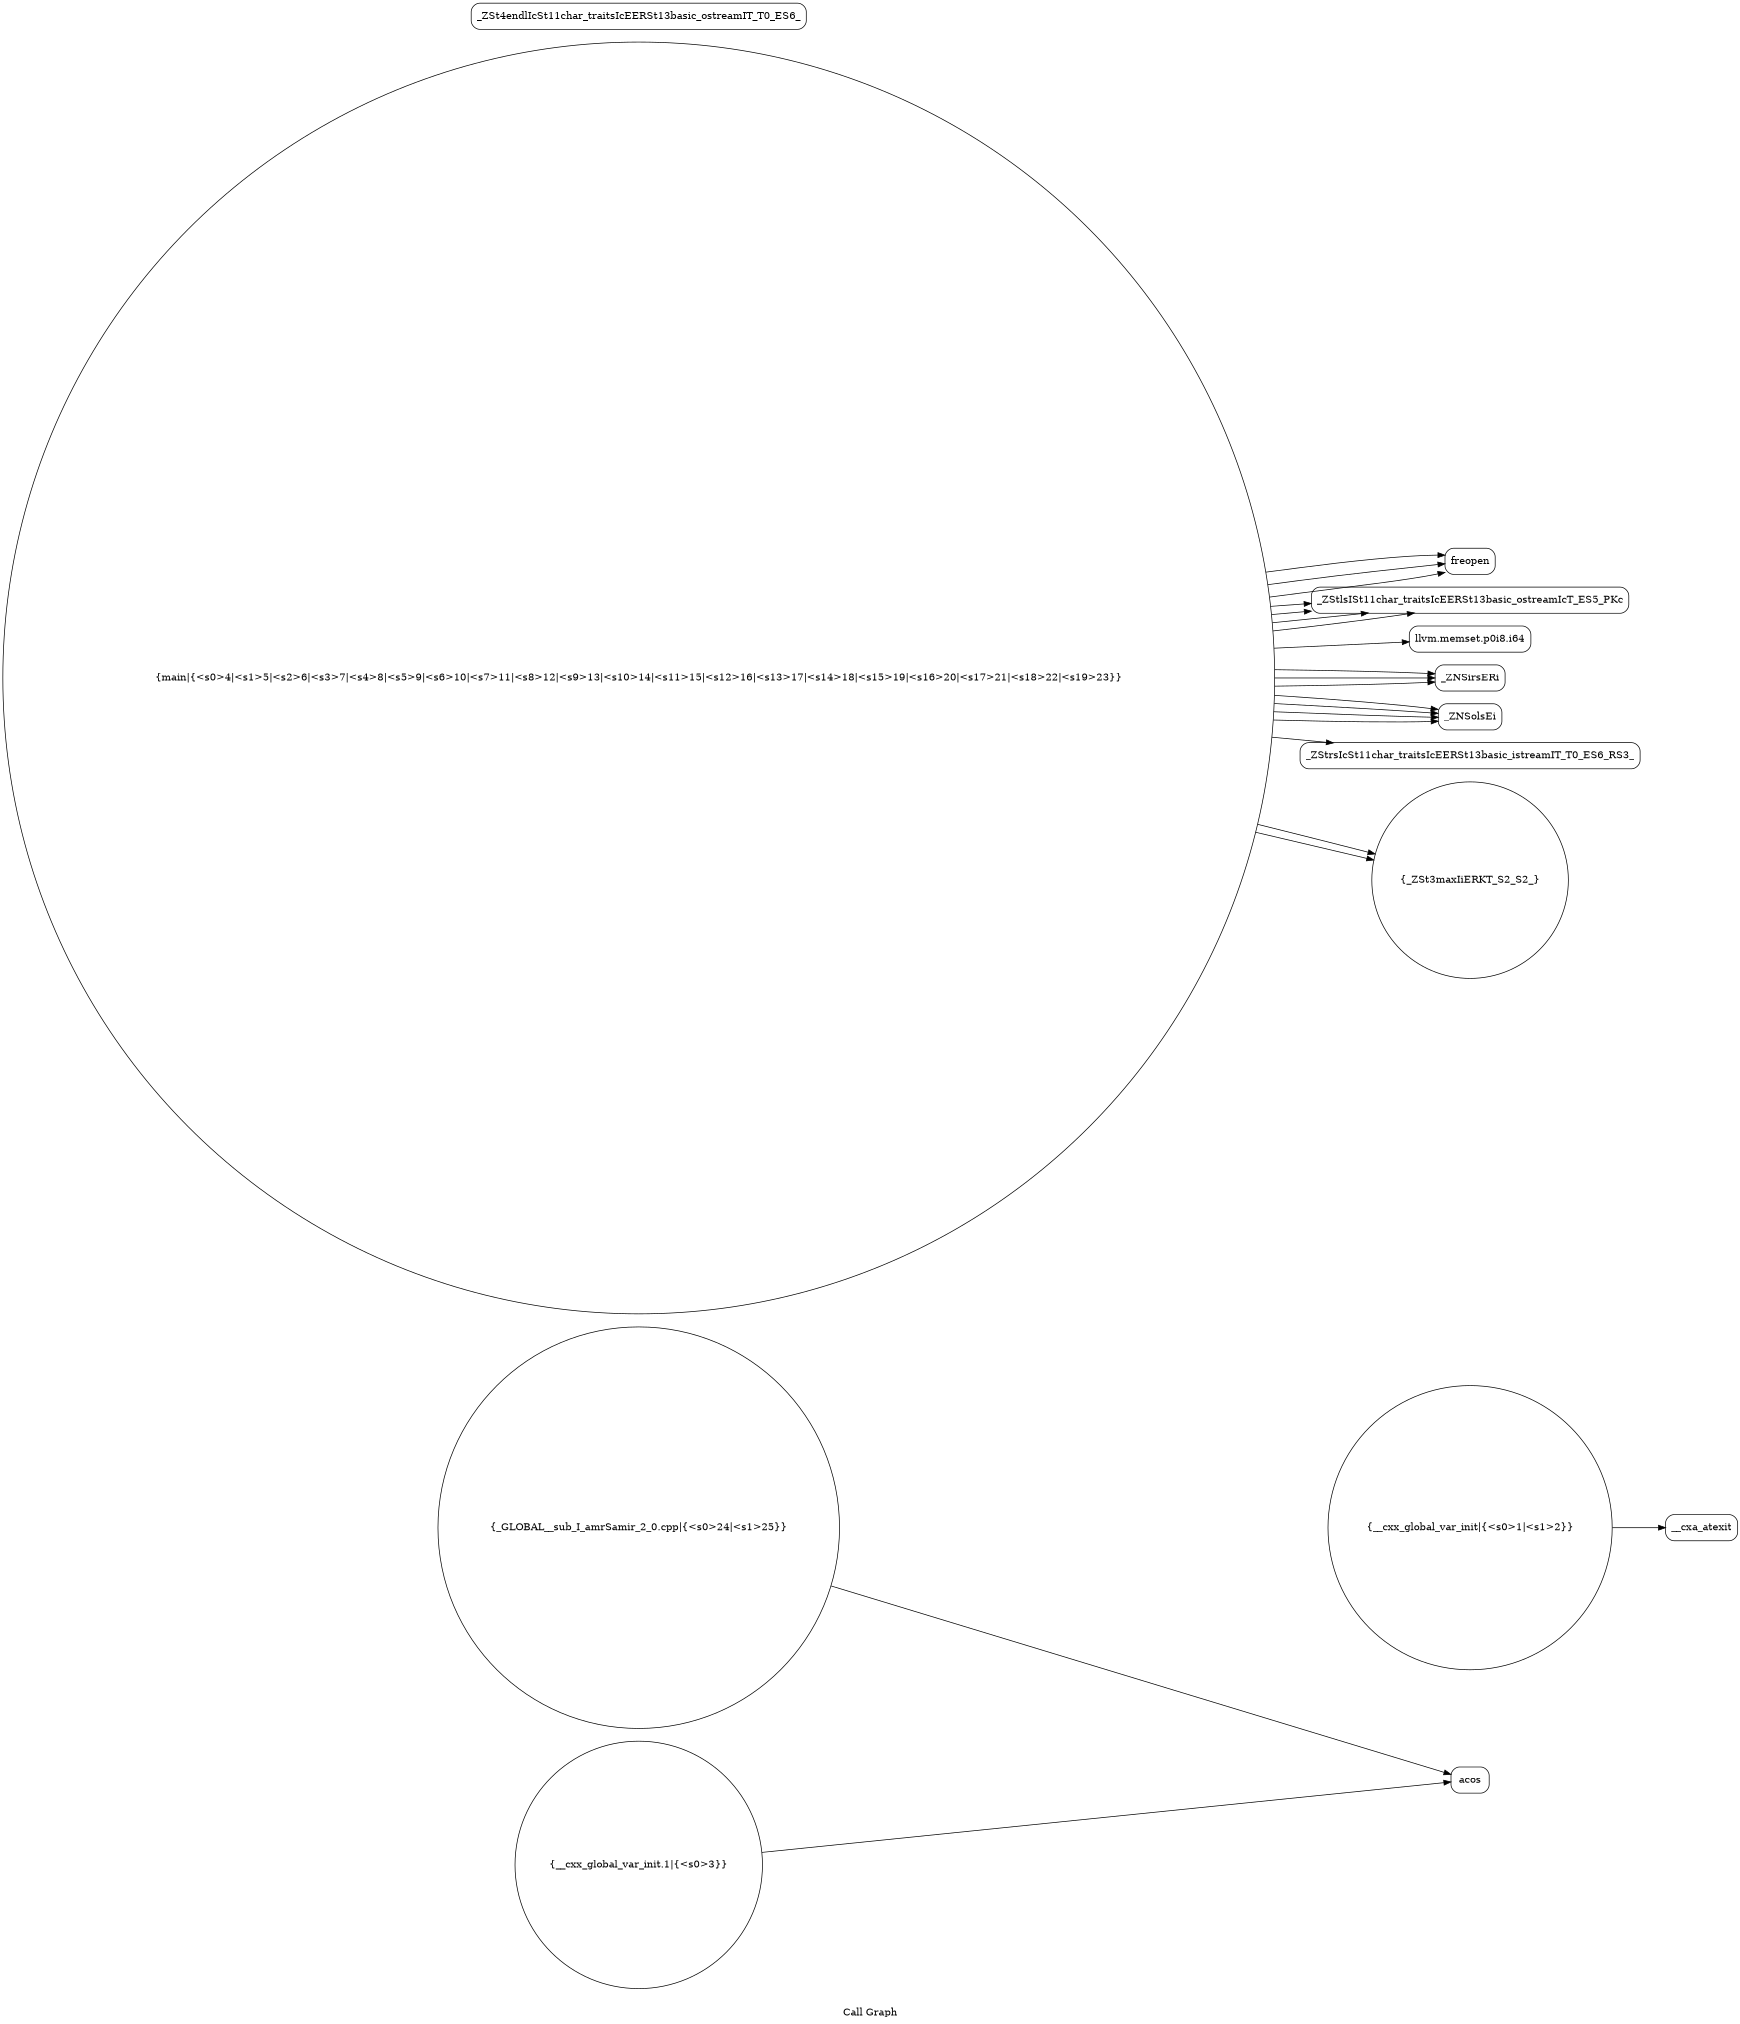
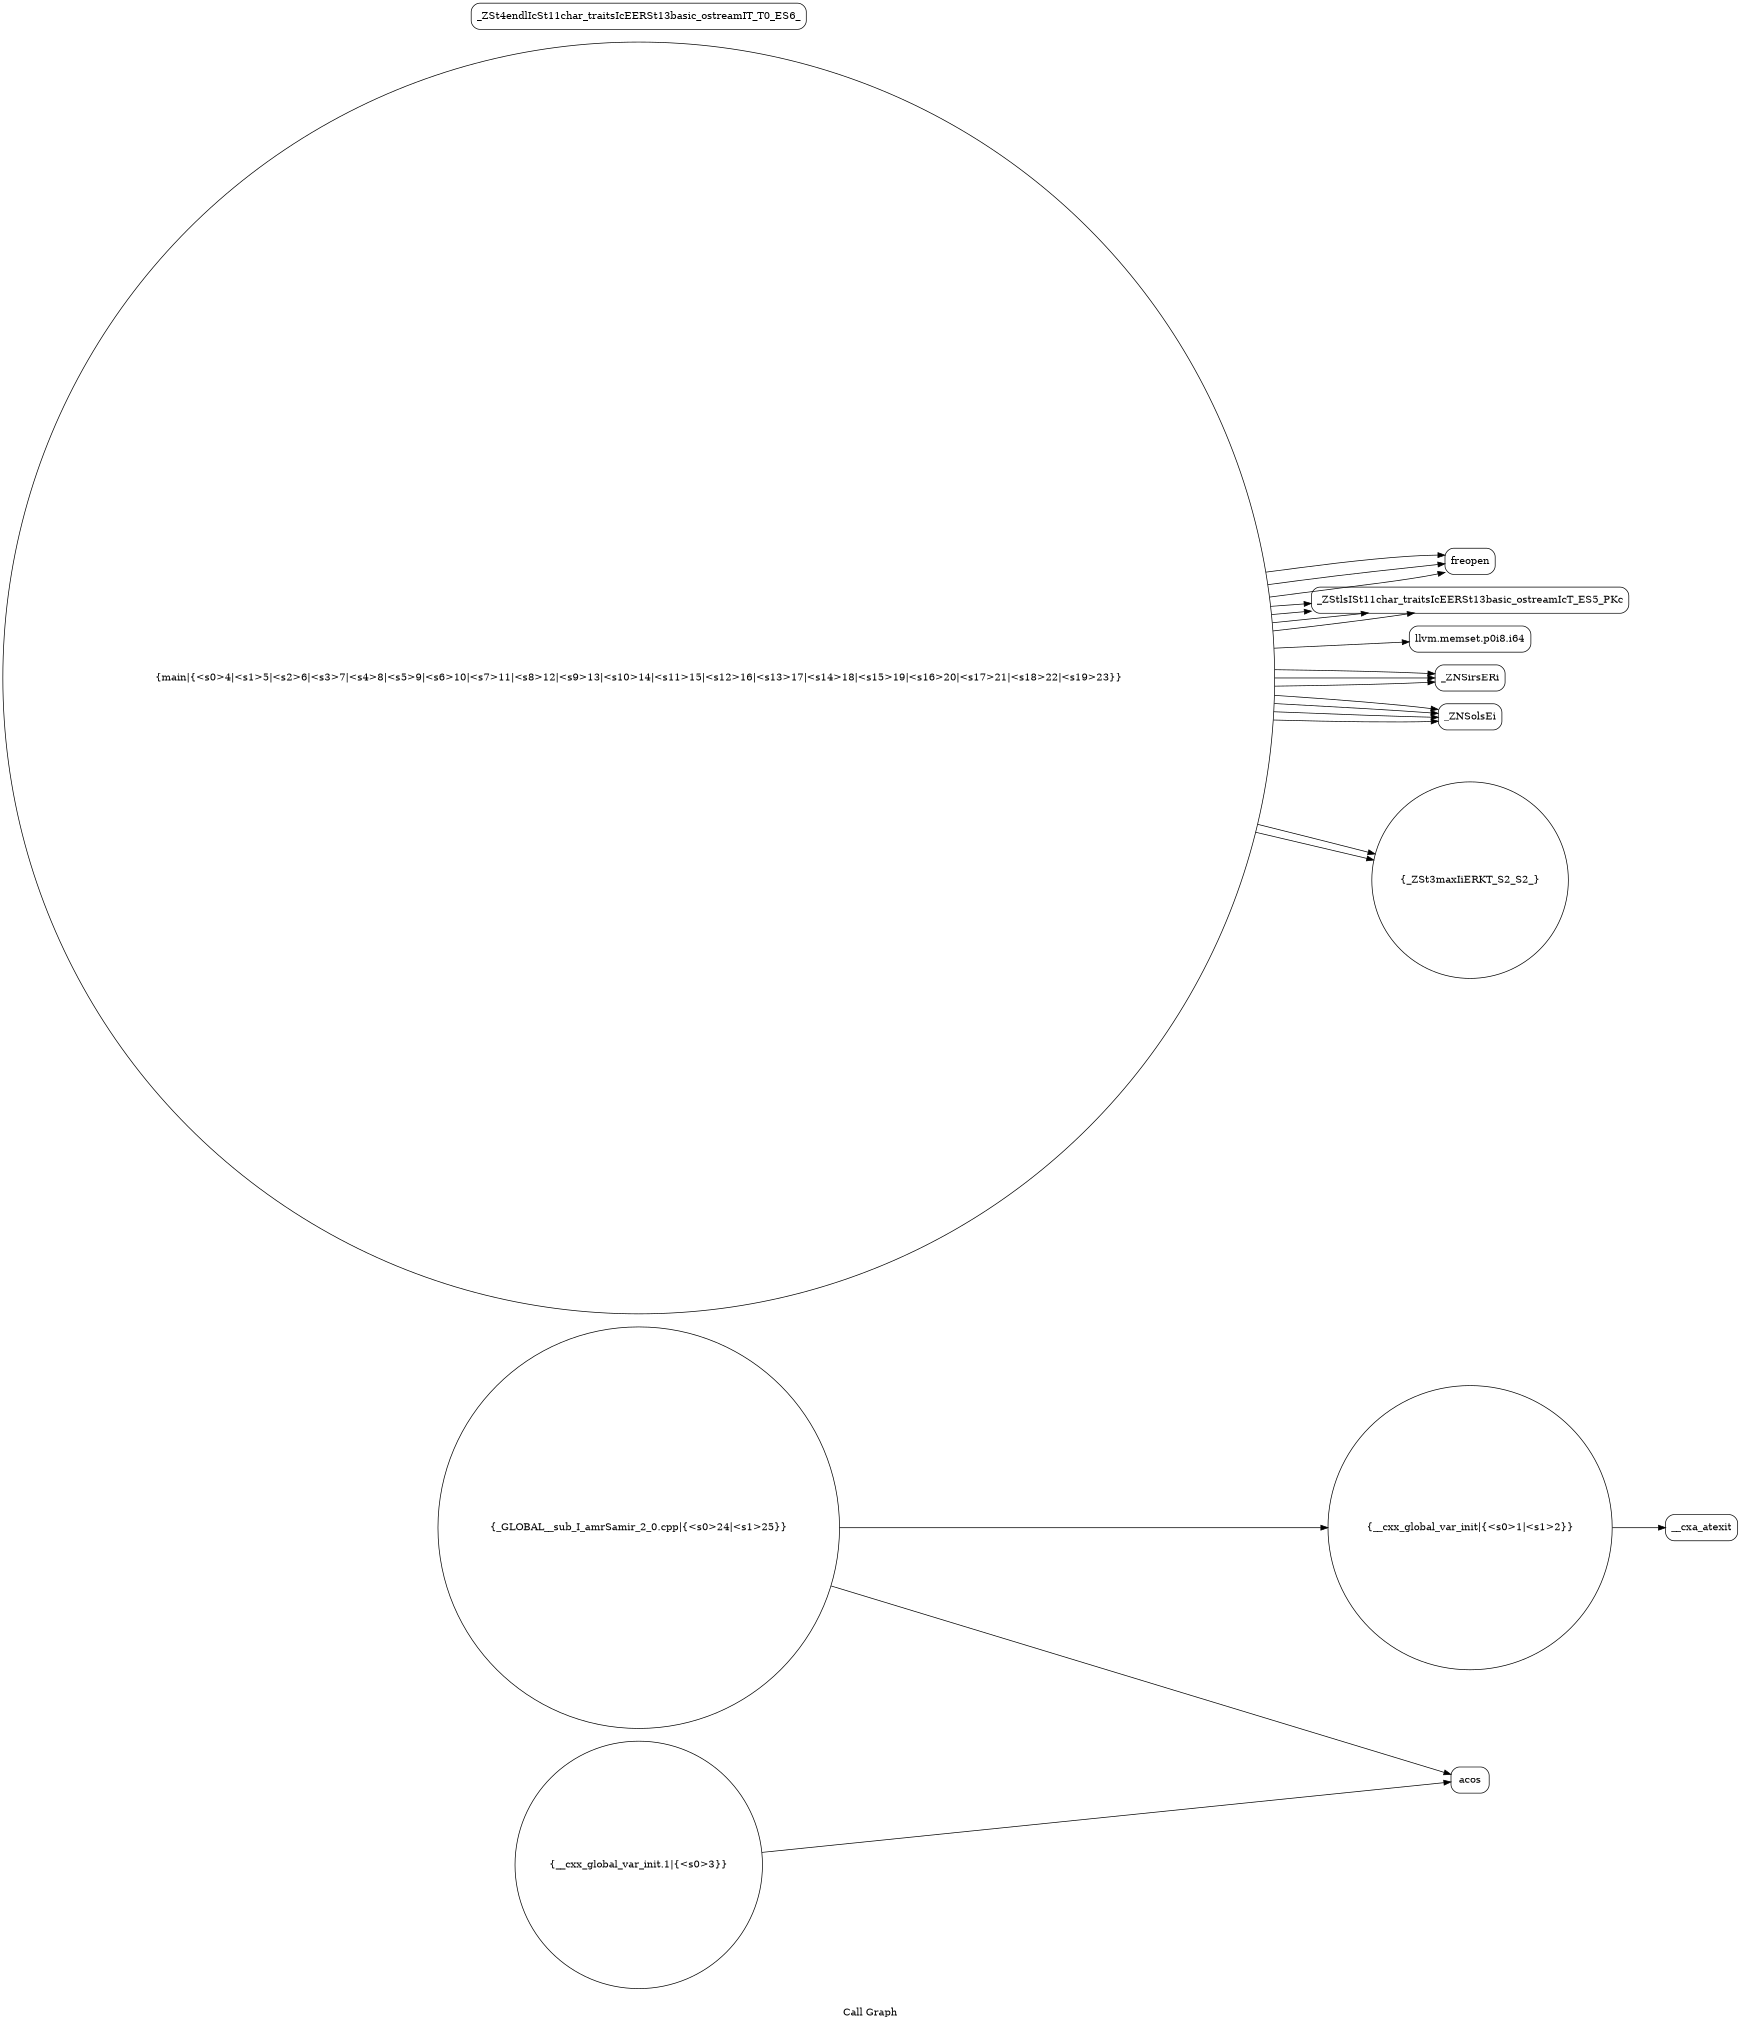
  digraph {
    label="Call Graph"
    rankdir=LR
    node [shape=Mrecord]
    edge [color=black tailport=s1]
    n1 [label="{__cxx_global_var_init|{<s0>1|<s1>2}}" shape=circle]
    n2 [label="{__cxa_atexit}"]
    n3 [label="{freopen}"]
    n4 [label="{_ZStlsISt11char_traitsIcEERSt13basic_ostreamIcT_ES5_PKc}"]
    n5 [label="{_GLOBAL__sub_I_amrSamir_2_0.cpp|{<s0>24|<s1>25}}" shape=circle]
    n6 [label="{acos}"]
    n7 [label="{__cxx_global_var_init.1|{<s0>3}}" shape=circle]
    n8 [label="{llvm.memset.p0i8.i64}"]
    n9 [label="{main|{<s0>4|<s1>5|<s2>6|<s3>7|<s4>8|<s5>9|<s6>10|<s7>11|<s8>12|<s9>13|<s10>14|<s11>15|<s12>16|<s13>17|<s14>18|<s15>19|<s16>20|<s17>21|<s18>22|<s19>23}}" shape=circle]
    n10 [label="{_ZNSirsERi}"]
    n11 [label="{_ZNSolsEi}"]
-   n12 [label="{_ZStrsIcSt11char_traitsIcEERSt13basic_istreamIT_T0_ES6_RS3_}"]
    n13 [label="{_ZSt3maxIiERKT_S2_S2_}" shape=circle]
    n14 [label="{_ZSt4endlIcSt11char_traitsIcEERSt13basic_ostreamIT_T0_ES6_}"]
    n1 -> n2
+   n5 -> n1 [tailport=s0]
    n5 -> n6
    n7 -> n6 [tailport=s0]
    n9 -> n3 [tailport=s0]
    n9 -> n3
    n9 -> n3 [tailport=s2]
    n9 -> n4 [tailport=s4]
    n9 -> n4 [tailport=s6]
    n9 -> n4 [tailport=s16]
    n9 -> n4 [tailport=s18]
    n9 -> n8 [tailport=s9]
    n9 -> n10 [tailport=s3]
    n9 -> n10 [tailport=s7]
    n9 -> n10 [tailport=s8]
    n9 -> n11 [tailport=s5]
    n9 -> n11 [tailport=s13]
    n9 -> n11 [tailport=s15]
    n9 -> n11 [tailport=s17]
-   n9 -> n12 [tailport=s10]
    n9 -> n13 [tailport=s11]
    n9 -> n13 [tailport=s12]
  }
